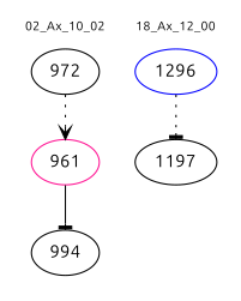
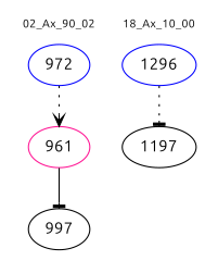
  digraph {
    fontname=Ubuntu
    node [color=blue fontname=Ubuntu]
    edge [arrowhead=tee color=black fontname=Ubuntu style=dotted]
-   n1 [color=black label=972]
+   n1 [label=972]
    n2 [color=deeppink label=961]
-   n3 [color=black label=994]
+   n3 [color=black label=997]
    n4 [label=1296]
    n5 [color=black label=1197]
    subgraph cluster_1 {
      color=white
      fontsize=10
-     label="02_Ax_10_02"
+     label="02_Ax_90_02"
      n1
      n2
      n3
    }
    subgraph cluster_2 {
      color=white
      fontsize=10
-     label="18_Ax_12_00"
+     label="18_Ax_10_00"
      n4
      n5
    }
    n1 -> n2 [arrowhead=vee]
    n2 -> n3 [style=solid]
    n4 -> n5
  }
